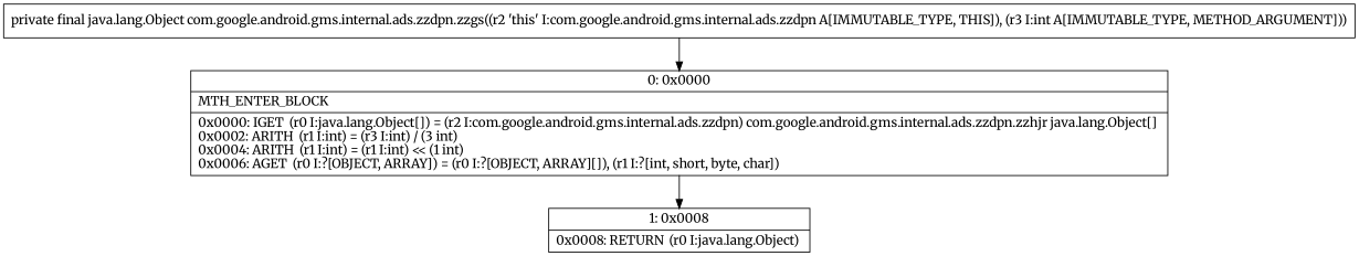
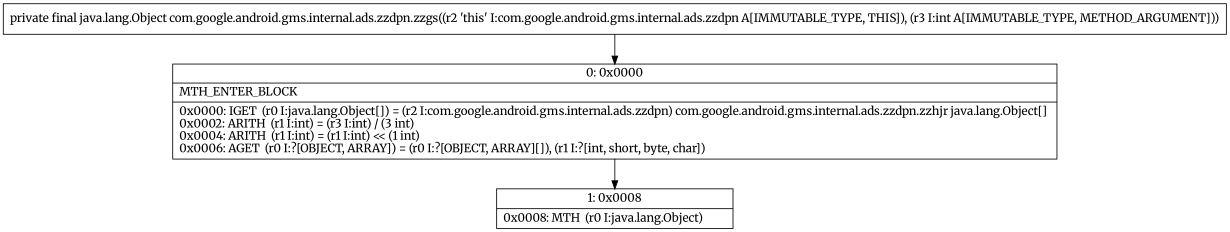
  digraph {
    fontname=Merriweather
    node [shape=record fontname=Merriweather]
    edge [fontname=Merriweather]
    n1 [label="{0\:\ 0x0000|MTH_ENTER_BLOCK\l|0x0000: IGET  (r0 I:java.lang.Object[]) = (r2 I:com.google.android.gms.internal.ads.zzdpn) com.google.android.gms.internal.ads.zzdpn.zzhjr java.lang.Object[] \l0x0002: ARITH  (r1 I:int) = (r3 I:int) \/ (3 int) \l0x0004: ARITH  (r1 I:int) = (r1 I:int) \<\< (1 int) \l0x0006: AGET  (r0 I:?[OBJECT, ARRAY]) = (r0 I:?[OBJECT, ARRAY][]), (r1 I:?[int, short, byte, char]) \l}"]
-   n2 [label="{1\:\ 0x0008|0x0008: RETURN  (r0 I:java.lang.Object) \l}"]
+   n2 [label="{1\:\ 0x0008|0x0008: MTH  (r0 I:java.lang.Object) \l}"]
    n3 [label="{private final java.lang.Object com.google.android.gms.internal.ads.zzdpn.zzgs((r2 'this' I:com.google.android.gms.internal.ads.zzdpn A[IMMUTABLE_TYPE, THIS]), (r3 I:int A[IMMUTABLE_TYPE, METHOD_ARGUMENT])) }"]
    n1 -> n2
    n3 -> n1
  }
